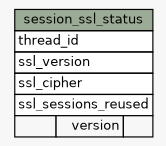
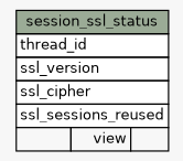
  digraph {
    bgcolor="#f7f7f7"
    fontname=Helvetica
    fontsize=11
    nodesep=0.18
    rankdir=RL
    ranksep=0.46
-   n1 [fontname=Helvetica fontsize=11 label=<     <TABLE BORDER="0" CELLBORDER="1" CELLSPACING="0" BGCOLOR="#ffffff">       <TR><TD COLSPAN="3" BGCOLOR="#9bab96" ALIGN="CENTER">session_ssl_status</TD></TR>       <TR><TD PORT="thread_id" COLSPAN="3" ALIGN="LEFT">thread_id</TD></TR>       <TR><TD PORT="ssl_version" COLSPAN="3" ALIGN="LEFT">ssl_version</TD></TR>       <TR><TD PORT="ssl_cipher" COLSPAN="3" ALIGN="LEFT">ssl_cipher</TD></TR>       <TR><TD PORT="ssl_sessions_reused" COLSPAN="3" ALIGN="LEFT">ssl_sessions_reused</TD></TR>       <TR><TD ALIGN="LEFT" BGCOLOR="#f7f7f7">  </TD><TD ALIGN="RIGHT" BGCOLOR="#f7f7f7">version</TD><TD ALIGN="RIGHT" BGCOLOR="#f7f7f7">  </TD></TR>     </TABLE>> shape=plaintext]
+   n1 [fontname=Helvetica fontsize=11 label=<     <TABLE BORDER="0" CELLBORDER="1" CELLSPACING="0" BGCOLOR="#ffffff">       <TR><TD COLSPAN="3" BGCOLOR="#9bab96" ALIGN="CENTER">session_ssl_status</TD></TR>       <TR><TD PORT="thread_id" COLSPAN="3" ALIGN="LEFT">thread_id</TD></TR>       <TR><TD PORT="ssl_version" COLSPAN="3" ALIGN="LEFT">ssl_version</TD></TR>       <TR><TD PORT="ssl_cipher" COLSPAN="3" ALIGN="LEFT">ssl_cipher</TD></TR>       <TR><TD PORT="ssl_sessions_reused" COLSPAN="3" ALIGN="LEFT">ssl_sessions_reused</TD></TR>       <TR><TD ALIGN="LEFT" BGCOLOR="#f7f7f7">  </TD><TD ALIGN="RIGHT" BGCOLOR="#f7f7f7">view</TD><TD ALIGN="RIGHT" BGCOLOR="#f7f7f7">  </TD></TR>     </TABLE>> shape=plaintext]
  }
